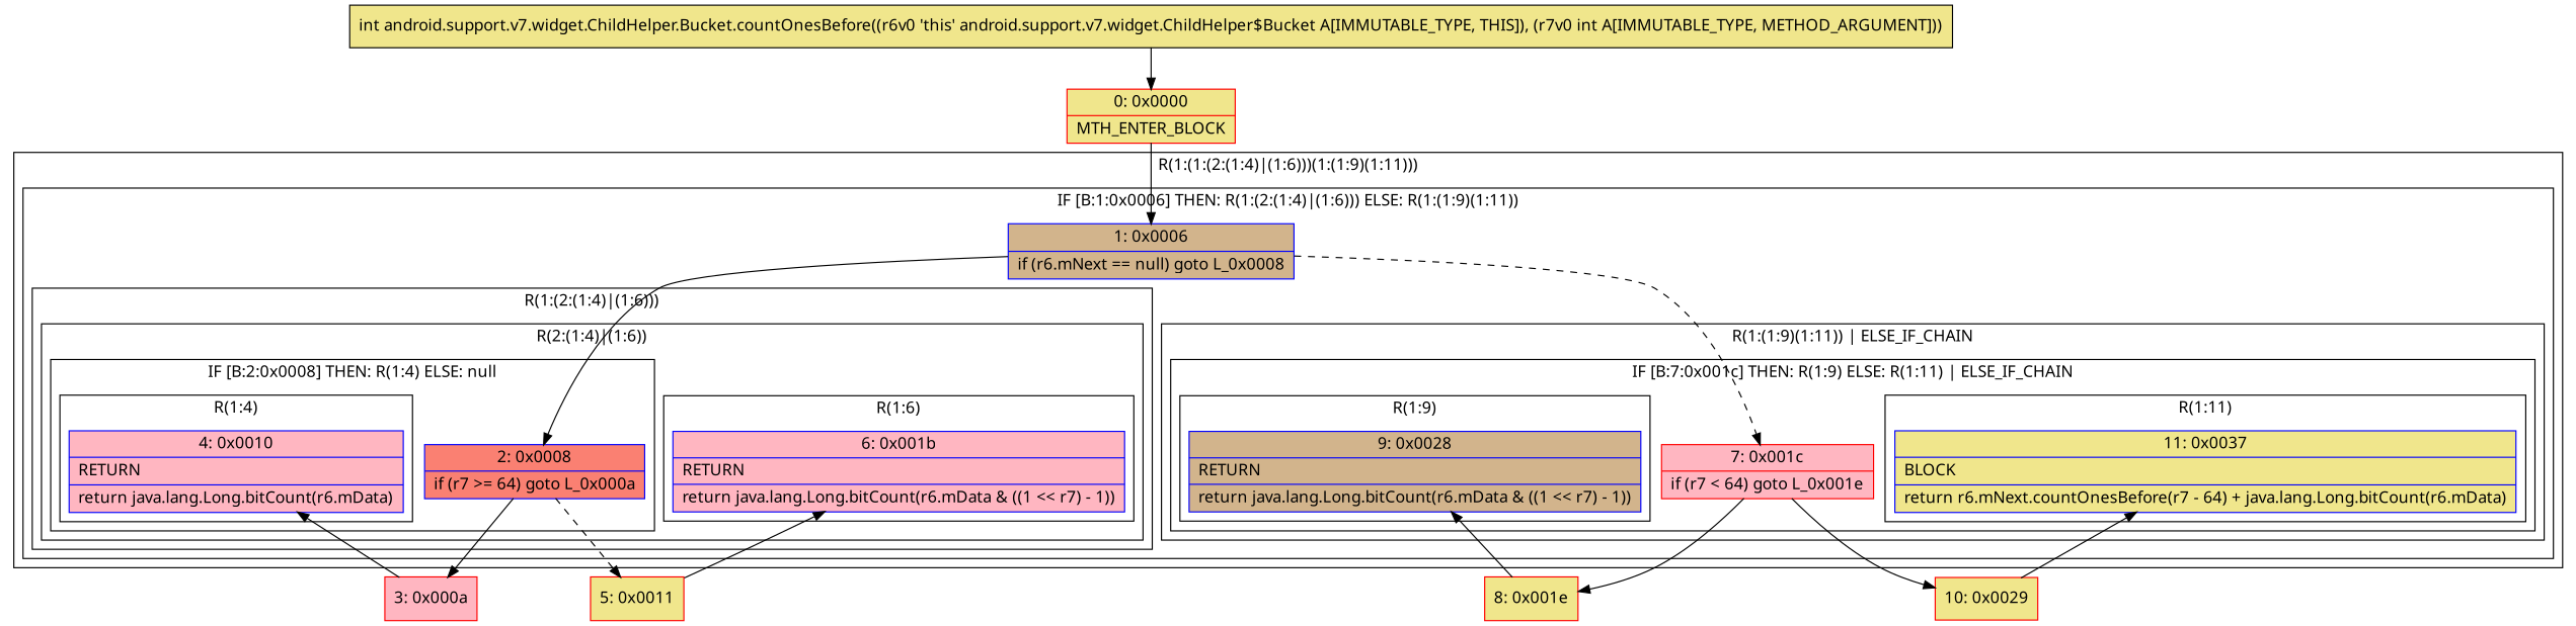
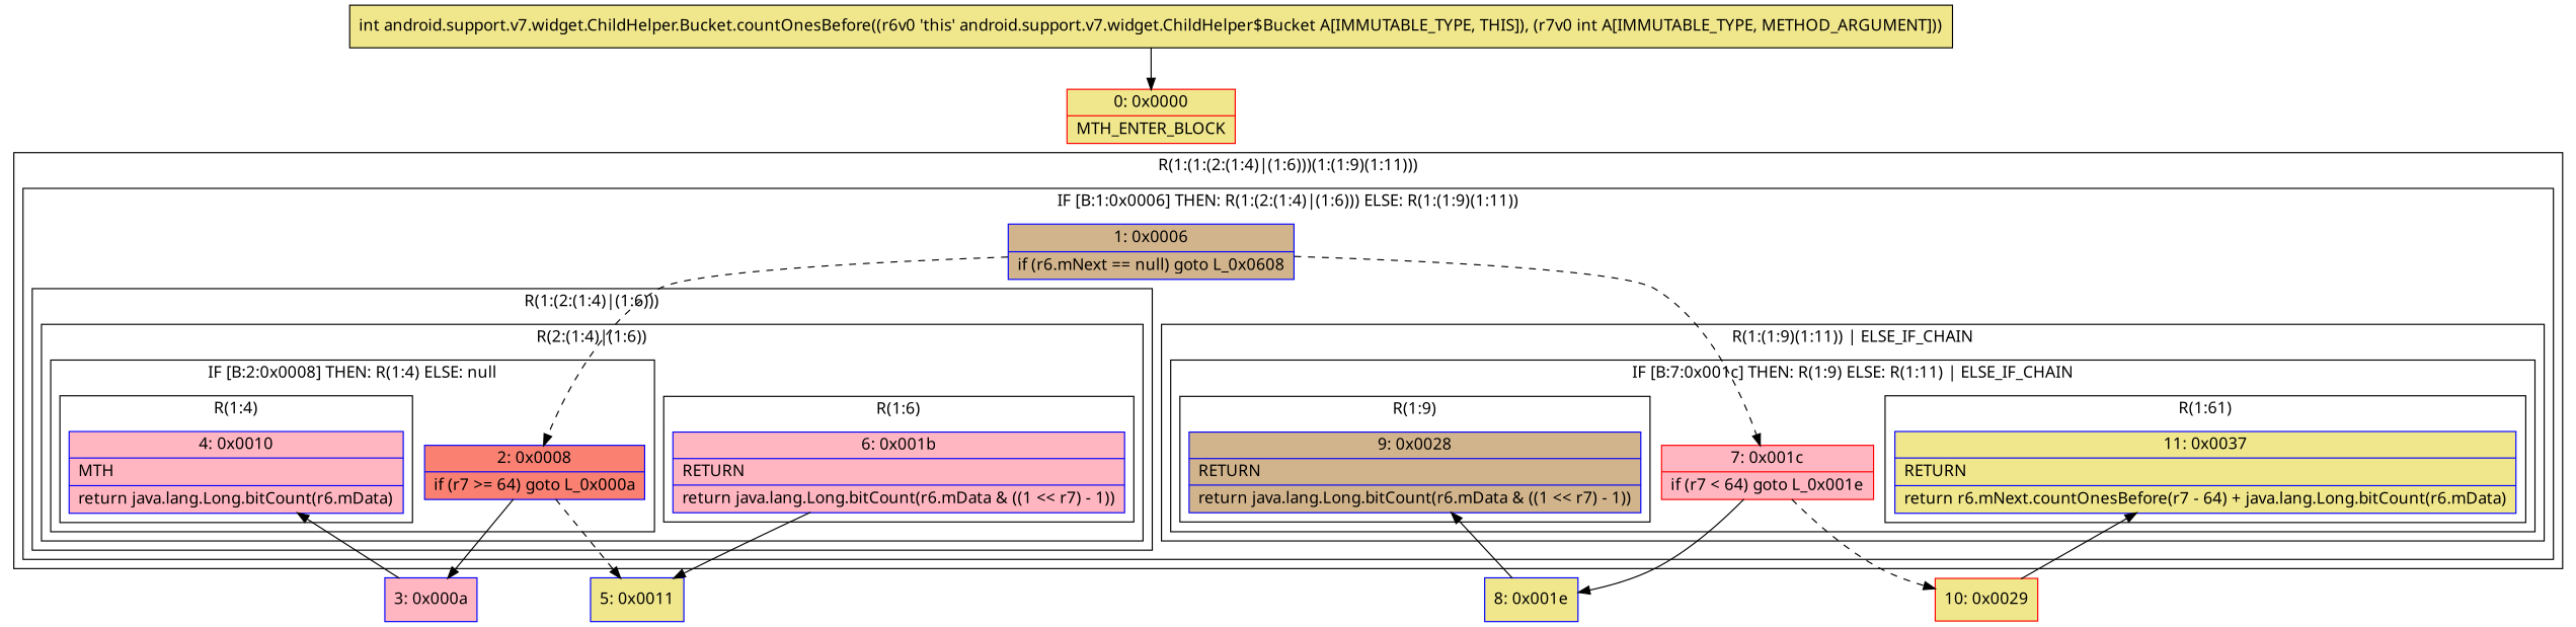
  digraph {
    fontname="Noto Sans"
    node [color=blue fillcolor=khaki fontname="Noto Sans" shape=record style=filled]
    edge [fontname="Noto Sans"]
-   n1 [fillcolor=lightpink label="{4\:\ 0x0010|RETURN\l|return java.lang.Long.bitCount(r6.mData)\l}"]
+   n1 [fillcolor=lightpink label="{4\:\ 0x0010|MTH\l|return java.lang.Long.bitCount(r6.mData)\l}"]
    n2 [fillcolor=salmon label="{2\:\ 0x0008|if (r7 \>= 64) goto L_0x000a\l}"]
    n3 [fillcolor=lightpink label="{6\:\ 0x001b|RETURN\l|return java.lang.Long.bitCount(r6.mData & ((1 \<\< r7) \- 1))\l}"]
    n4 [fillcolor=tan label="{9\:\ 0x0028|RETURN\l|return java.lang.Long.bitCount(r6.mData & ((1 \<\< r7) \- 1))\l}"]
-   n5 [label="{11\:\ 0x0037|BLOCK\l|return r6.mNext.countOnesBefore(r7 \- 64) + java.lang.Long.bitCount(r6.mData)\l}"]
+   n5 [label="{11\:\ 0x0037|RETURN\l|return r6.mNext.countOnesBefore(r7 \- 64) + java.lang.Long.bitCount(r6.mData)\l}"]
    n6 [color=red fillcolor=lightpink label="{7\:\ 0x001c|if (r7 \< 64) goto L_0x001e\l}"]
-   n7 [fillcolor=tan label="{1\:\ 0x0006|if (r6.mNext == null) goto L_0x0008\l}"]
-   n8 [color=red fillcolor=lightpink label="{3\:\ 0x000a}"]
-   n9 [color=red label="{5\:\ 0x0011}"]
-   n10 [color=red label="{8\:\ 0x001e}"]
+   n7 [fillcolor=tan label="{1\:\ 0x0006|if (r6.mNext == null) goto L_0x0608\l}"]
+   n8 [fillcolor=lightpink label="{3\:\ 0x000a}"]
+   n9 [label="{5\:\ 0x0011}"]
+   n10 [label="{8\:\ 0x001e}"]
    n11 [color=red label="{10\:\ 0x0029}"]
    n12 [color=red label="{0\:\ 0x0000|MTH_ENTER_BLOCK\l}"]
    n13 [label="{int android.support.v7.widget.ChildHelper.Bucket.countOnesBefore((r6v0 'this' android.support.v7.widget.ChildHelper$Bucket A[IMMUTABLE_TYPE, THIS]), (r7v0 int A[IMMUTABLE_TYPE, METHOD_ARGUMENT])) }" color=""]
    subgraph cluster_1 {
      label="R(1:(1:(2:(1:4)|(1:6)))(1:(1:9)(1:11)))"
      subgraph cluster_2 {
        label="IF [B:1:0x0006] THEN: R(1:(2:(1:4)|(1:6))) ELSE: R(1:(1:9)(1:11))"
        n7
        subgraph cluster_3 {
          label="R(1:(2:(1:4)|(1:6)))"
          subgraph cluster_4 {
            label="R(2:(1:4)|(1:6))"
            subgraph cluster_5 {
              label="IF [B:2:0x0008] THEN: R(1:4) ELSE: null"
              n2
              subgraph cluster_6 {
                label="R(1:4)"
                n1
              }
            }
            subgraph cluster_7 {
              label="R(1:6)"
              n3
            }
          }
        }
        subgraph cluster_8 {
          label="R(1:(1:9)(1:11)) | ELSE_IF_CHAIN\l"
          subgraph cluster_9 {
            label="IF [B:7:0x001c] THEN: R(1:9) ELSE: R(1:11) | ELSE_IF_CHAIN\l"
            n6
            subgraph cluster_10 {
              label="R(1:9)"
              n4
            }
            subgraph cluster_11 {
-             label="R(1:11)"
+             label="R(1:61)"
              n5
            }
          }
        }
      }
    }
    n2 -> n8
    n2 -> n9 [style=dashed]
    n6 -> n10
-   n6 -> n11 [style=solid]
-   n7 -> n2
+   n6 -> n11 [style=dashed]
+   n7 -> n2 [style=dashed]
    n7 -> n6 [style=dashed]
    n8 -> n1
-   n9 -> n3
+   n3 -> n9
    n10 -> n4
    n11 -> n5
-   n12 -> n7
    n13 -> n12
  }
